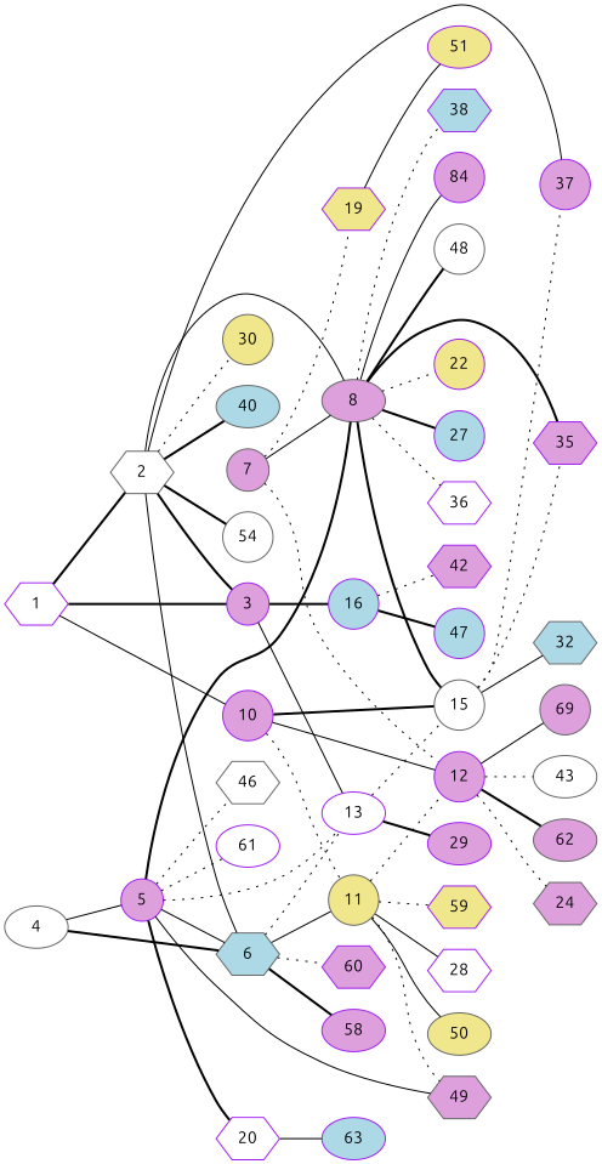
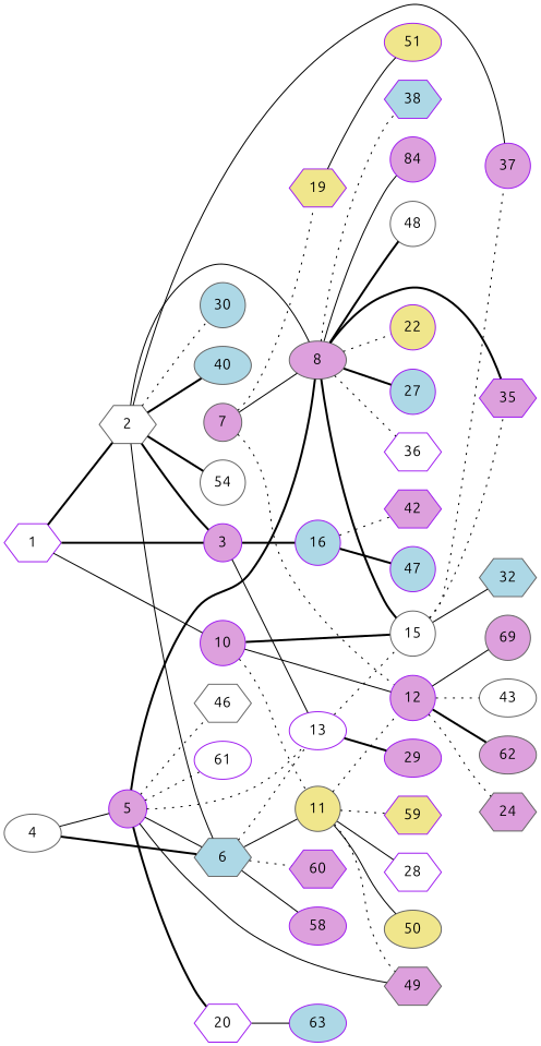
  graph {
    fontname=Ubuntu
    rankdir=LR
    node [color=purple fillcolor=plum fontname=Ubuntu shape=circle style=filled]
    edge [fontname=Ubuntu style=dotted]
    2 [color=gray40 fillcolor=white shape=hexagon super="+26"]
    3 [super="+45"]
    6 [color=gray40 fillcolor=lightblue shape=hexagon super="+17"]
    8 [color=gray40 shape=ellipse super="+9"]
-   30 [color=gray40 fillcolor=khaki]
+   30 [color=gray40 fillcolor=lightblue]
    37 [super="+41"]
    40 [color=gray40 fillcolor=lightblue shape=ellipse]
    54 [color=gray40 fillcolor=white]
    1 [fillcolor=white shape=hexagon]
    10 [super="+21"]
    13 [fillcolor=white shape=ellipse super="+14"]
    16 [fillcolor=lightblue super="+31"]
    11 [color=gray40 fillcolor=khaki super="+53"]
    12 [super="+18"]
    15 [color=gray40 fillcolor=white super="+25"]
    58 [shape=ellipse]
    60 [shape=hexagon]
    22 [fillcolor=khaki]
    27 [fillcolor=lightblue]
    35 [shape=hexagon super="+64"]
    36 [fillcolor=white shape=hexagon]
    38 [fillcolor=lightblue shape=hexagon]
    n23 [label=84]
    48 [color=gray40 fillcolor=white]
    29 [shape=ellipse]
    42 [shape=hexagon]
    47 [fillcolor=lightblue]
    5 [super="+34"]
    20 [fillcolor=white shape=hexagon super="+33"]
    46 [color=gray40 fillcolor=white shape=hexagon super="+55"]
    49 [color=gray40 shape=hexagon]
    61 [fillcolor=white shape=ellipse]
    4 [color=gray40 fillcolor=white shape=ellipse]
    63 [fillcolor=lightblue shape=ellipse]
    28 [fillcolor=white shape=hexagon]
    50 [color=gray40 fillcolor=khaki shape=ellipse]
    59 [fillcolor=khaki shape=hexagon]
    7 [color=gray40 super="+52"]
    19 [fillcolor=khaki shape=hexagon super="+57"]
    24 [color=gray40 shape=hexagon]
    n41 [color=gray40 label=69]
    43 [color=gray40 fillcolor=white shape=ellipse super="+56"]
    62 [color=gray40 shape=ellipse]
    51 [fillcolor=khaki shape=ellipse]
    32 [color=gray40 fillcolor=lightblue shape=hexagon]
    2 -- 3 [style=bold]
    2 -- 6 [style=solid]
    2 -- 8 [style=solid]
    2 -- 30
    2 -- 37 [style=solid]
    2 -- 40 [style=bold]
    2 -- 54 [style=bold]
    3 -- 13 [style=solid]
    3 -- 16 [style=bold]
    6 -- 13
    6 -- 11 [style=solid]
-   6 -- 58 [style=bold]
+   6 -- 58 [style=solid]
    6 -- 60
    8 -- 15 [style=bold]
    8 -- 22
    8 -- 27 [style=bold]
    8 -- 35 [style=bold]
    8 -- 36
    8 -- 38
    8 -- n23 [style=solid]
    8 -- 48 [style=bold]
    1 -- 2 [style=bold]
    1 -- 3 [style=bold]
    1 -- 10 [style=solid]
    10 -- 11
    10 -- 12 [style=solid]
    10 -- 15 [style=bold]
    13 -- 15 [weight=2]
    13 -- 29 [style=bold]
    16 -- 42
    16 -- 47 [style=bold]
    11 -- 12
    11 -- 49
    11 -- 28 [style=solid]
    11 -- 50 [style=solid]
    11 -- 59
    12 -- 24
    12 -- n41 [style=solid]
    12 -- 43
    12 -- 62 [style=bold]
    15 -- 37
    15 -- 35
    15 -- 32 [style=solid]
    5 -- 6 [style=solid]
    5 -- 8 [style=bold]
    5 -- 13
    5 -- 20 [style=bold]
    5 -- 46
    5 -- 49 [style=solid]
    5 -- 61
    20 -- 63 [style=solid]
    4 -- 6 [style=bold]
    4 -- 5 [style=solid]
    7 -- 8 [style=solid weight=2]
    7 -- 12
    7 -- 19
    19 -- 51 [style=solid]
  }
